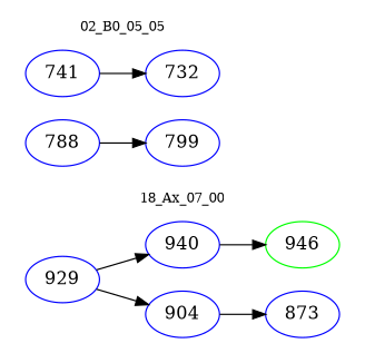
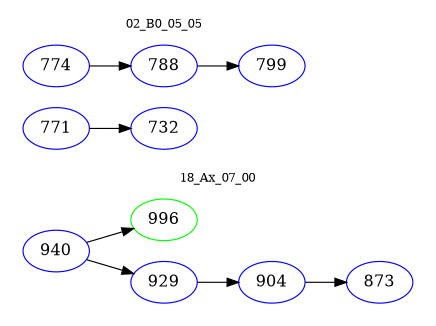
  digraph {
    rankdir=LR
    node [color=blue]
    edge [color=black]
    n1 [label=929]
    n2 [label=904]
    n3 [label=940]
    n4 [label=873]
-   n5 [color=green label=946]
-   n7 [label=741]
+   n5 [color=green label=996]
+   n6 [label=774]
+   n7 [label=771]
    n8 [label=788]
    n9 [label=732]
    n10 [label=799]
    subgraph cluster_1 {
      color=white
      fontsize=10
      label="18_Ax_07_00"
      n1
      n2
      n3
      n4
      n5
    }
    subgraph cluster_2 {
      color=white
      fontsize=10
      label="02_B0_05_05"
+     n6
      n7
      n8
      n9
      n10
    }
    n1 -> n2
-   n1 -> n3
+   n3 -> n1
    n2 -> n4
    n3 -> n5
+   n6 -> n8
    n7 -> n9
    n8 -> n10
  }
